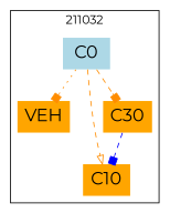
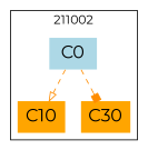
  strict digraph {
    fontname=Montserrat
    node [fillcolor=orange fontname=Montserrat fontsize=20 shape=plaintext style=filled]
    edge [arrowhead=box color=darkorange fontname=Montserrat style=dashed]
-   n1 [label=VEH]
    n2 [fillcolor=lightblue label=C0]
    n3 [label=C10]
    n4 [label=C30]
    subgraph cluster_1 {
-     label=211032
+     label=211002
      labeldoc=t
-     n1
      n2
      n3
      n4
    }
-   n2 -> n1 [style=dotted]
    n2 -> n3 [arrowhead=onormal]
    n2 -> n4
-   n4 -> n3 [color=blue]
  }
